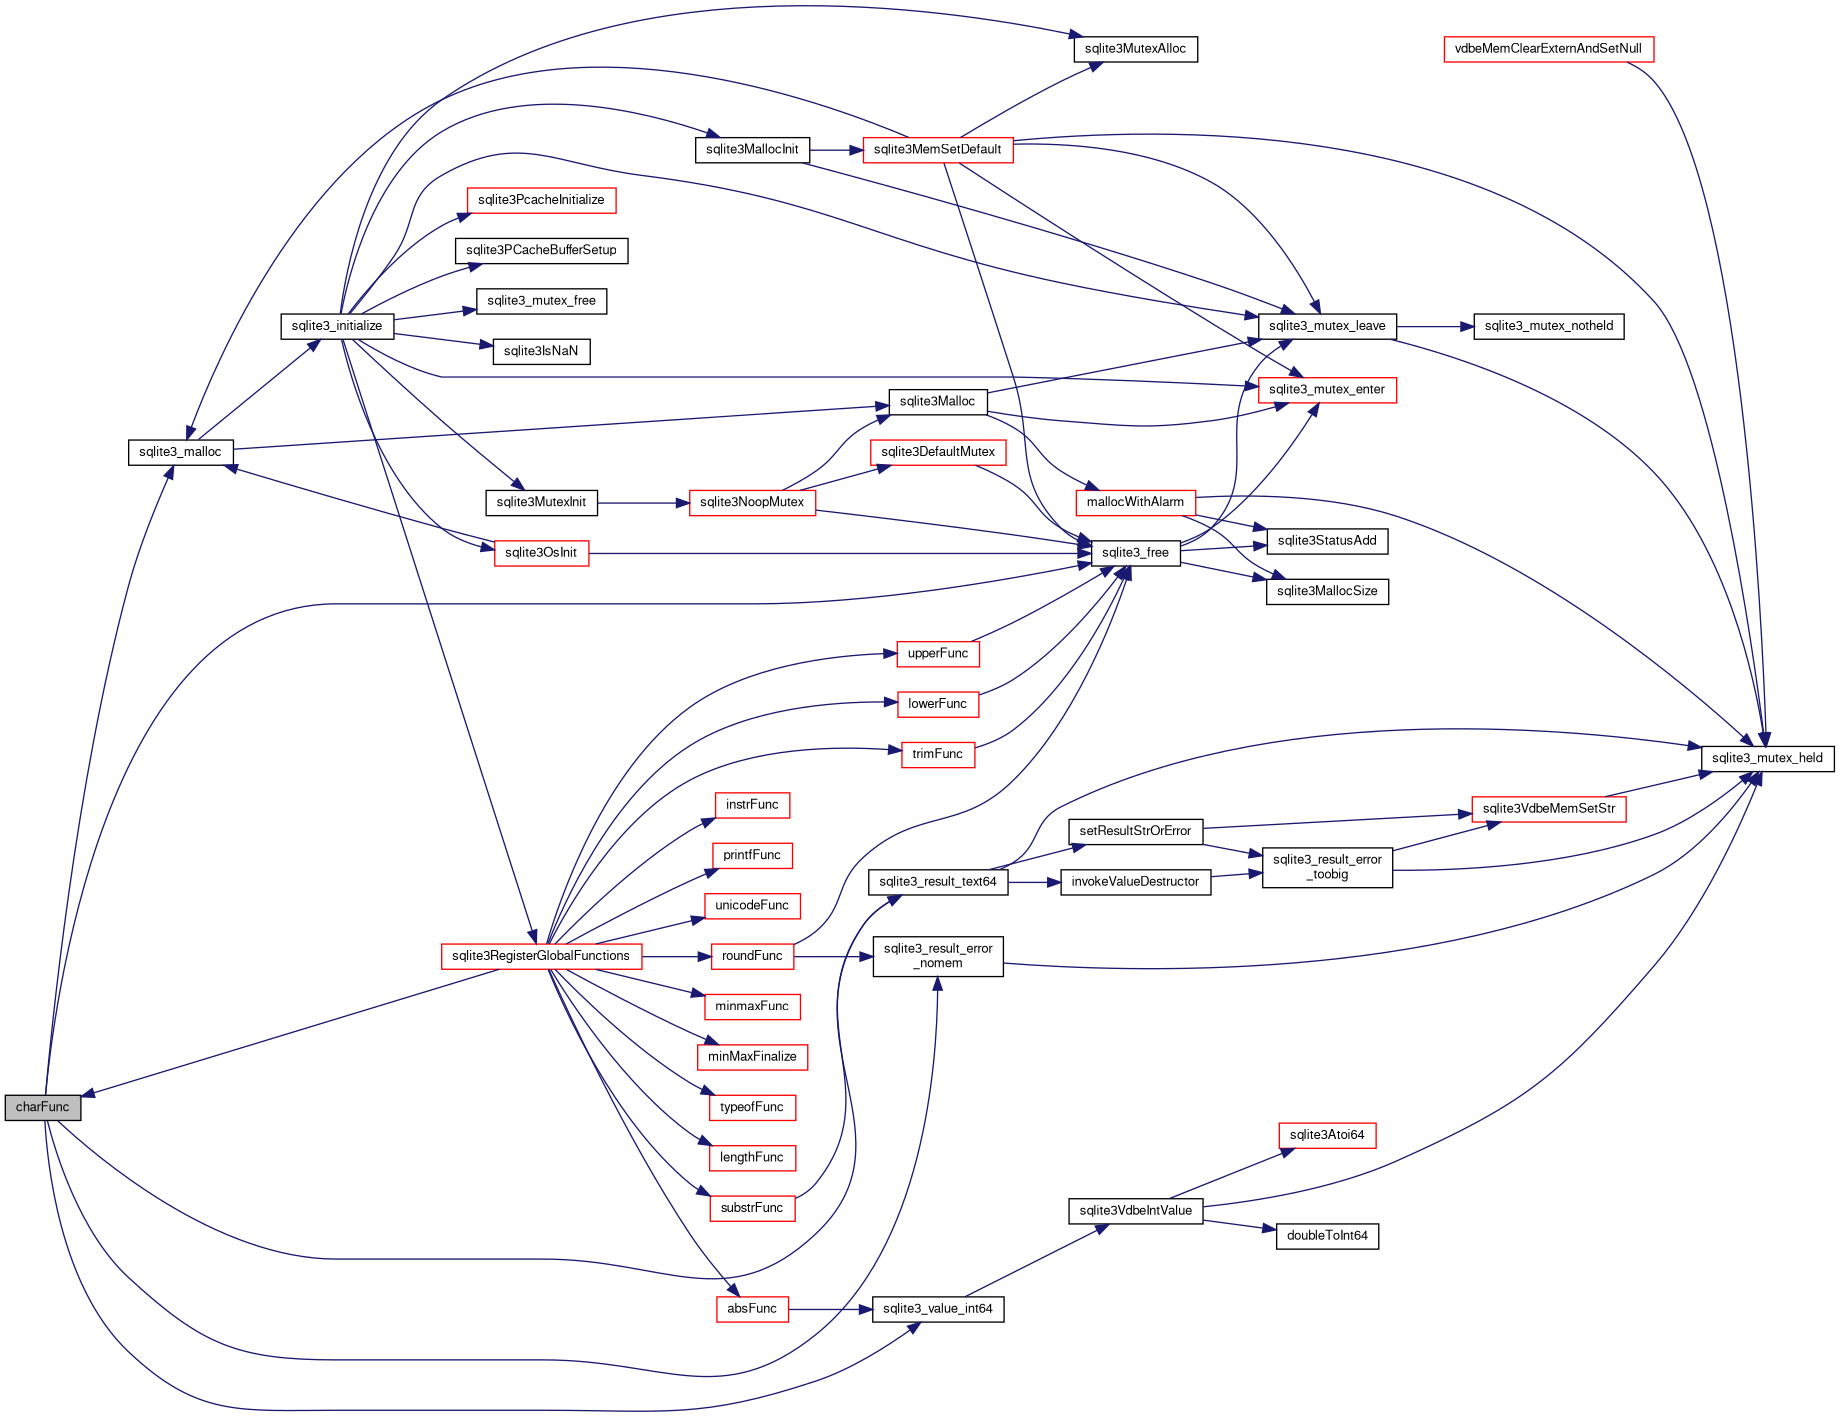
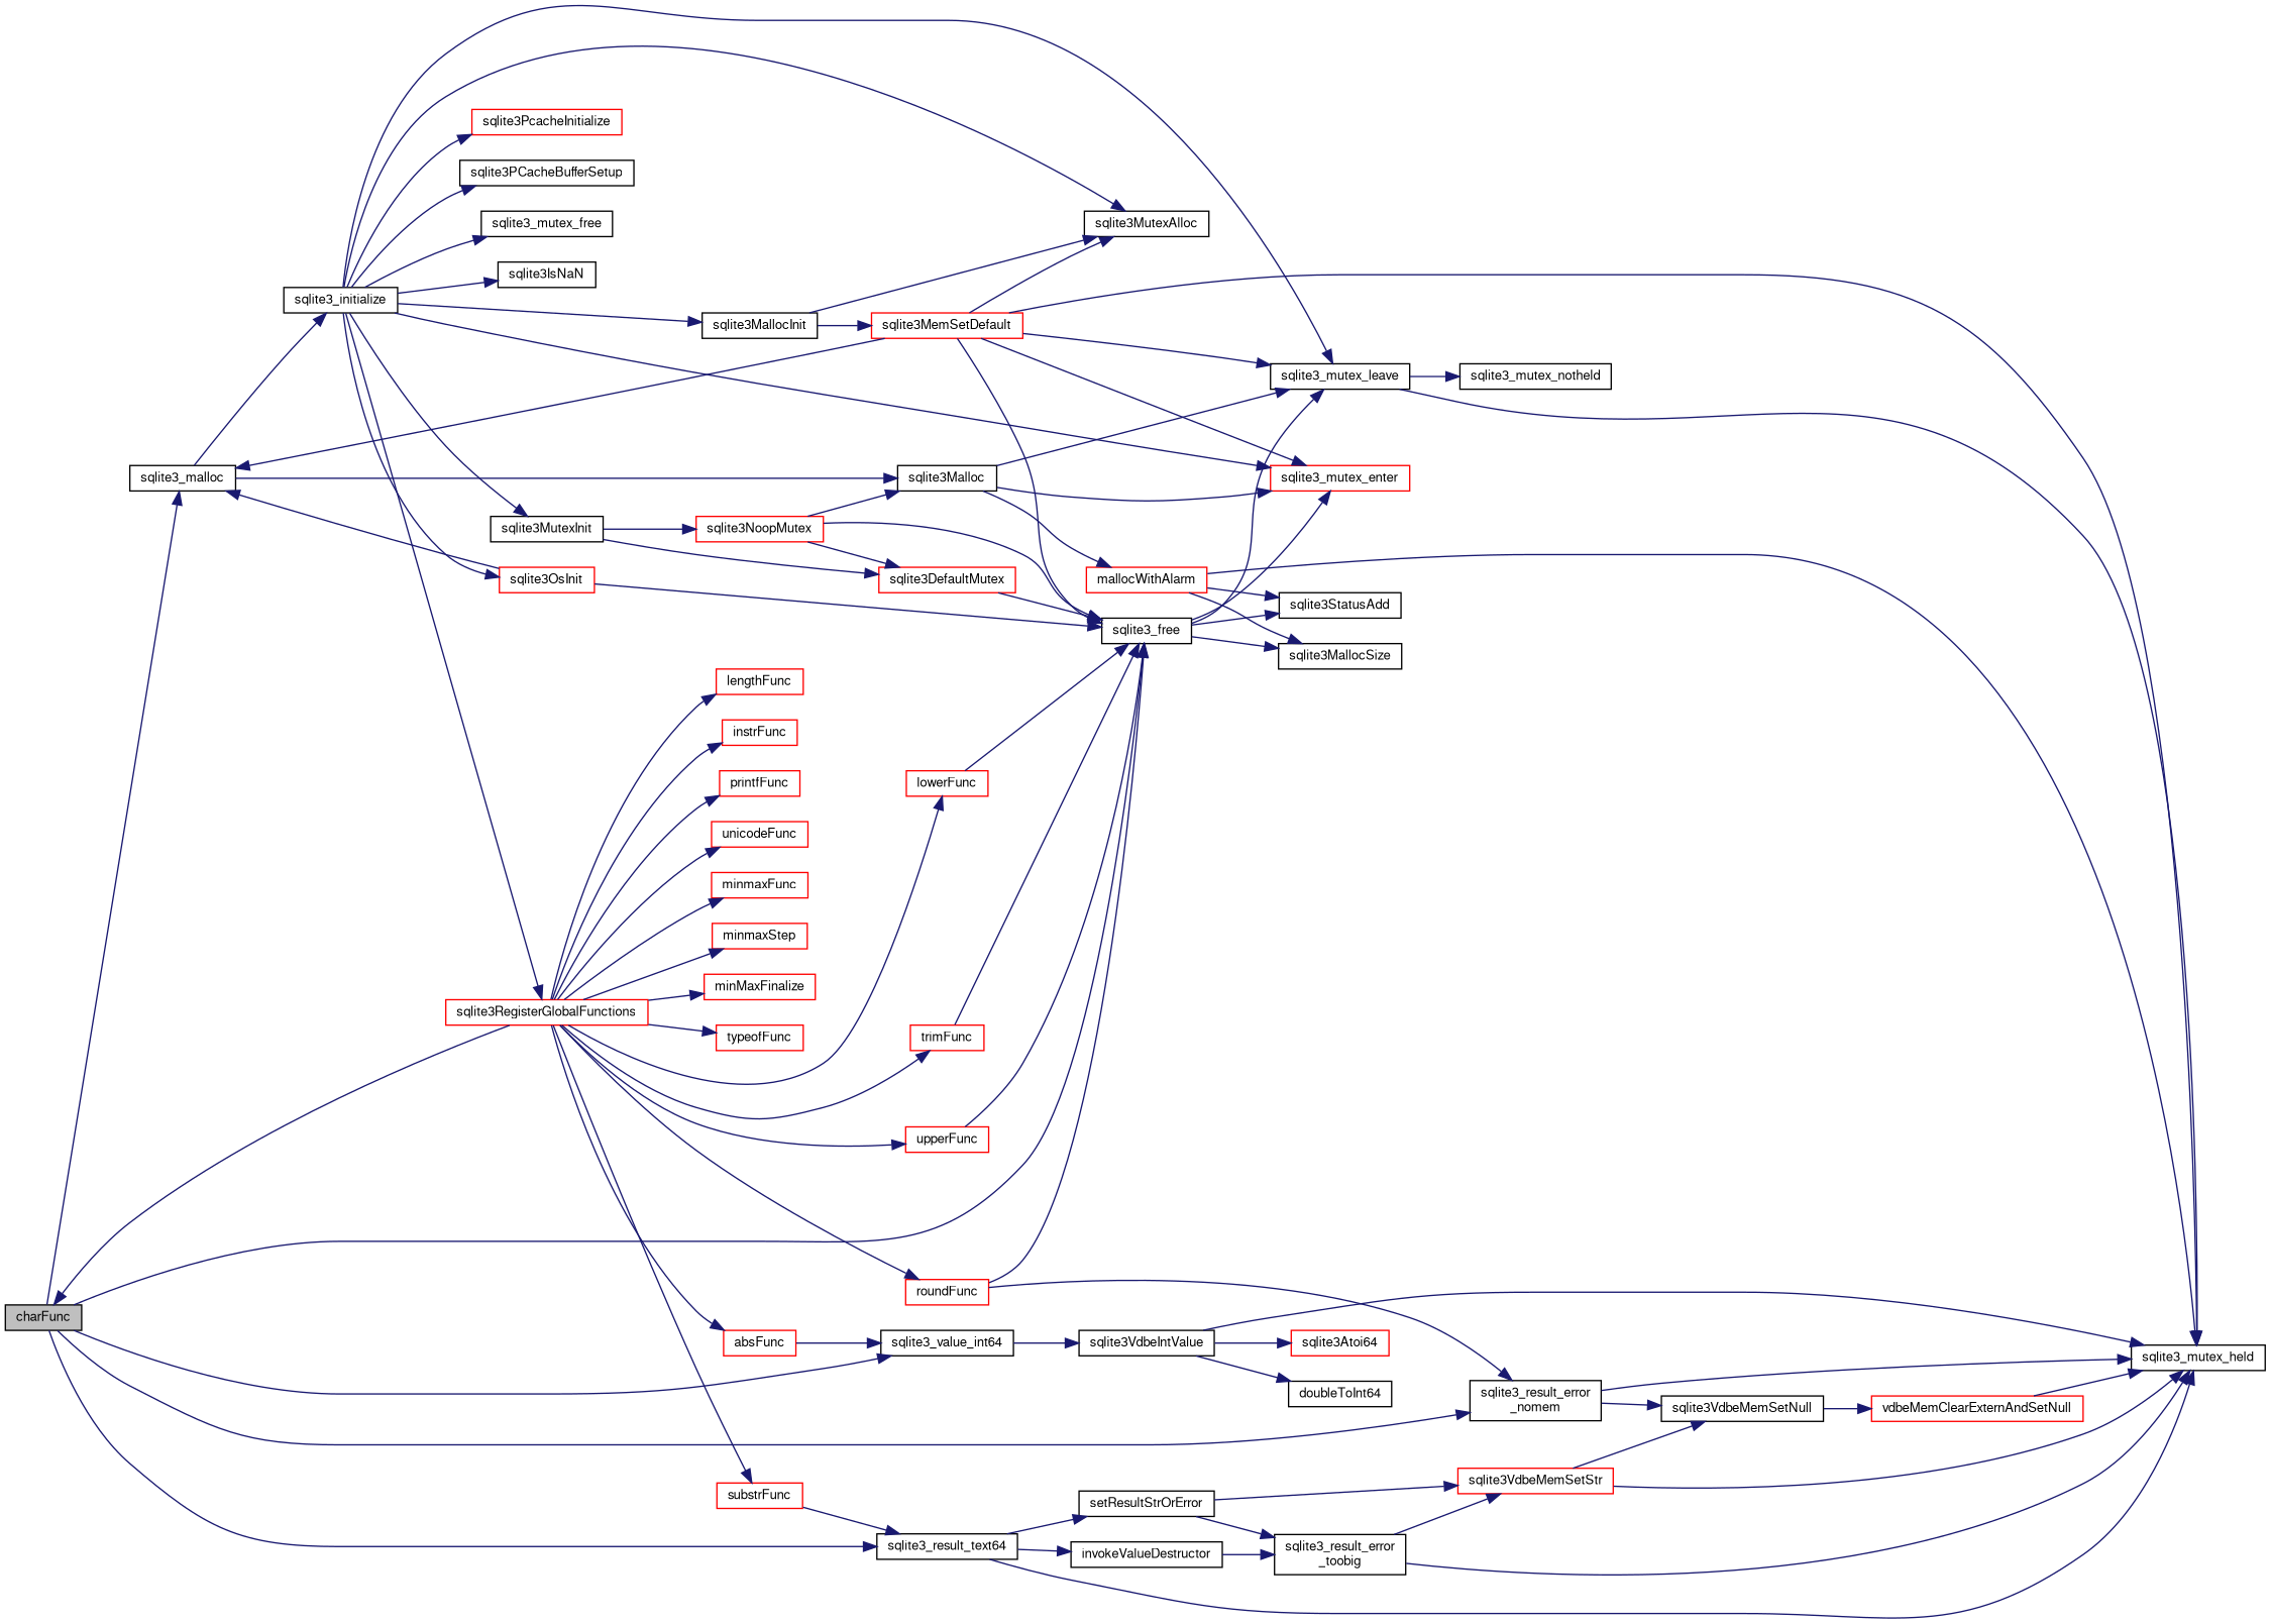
  digraph {
    rankdir=LR
    node [color=black fillcolor=white fontname=FreeSans fontsize=10 shape=record style=filled]
    edge [color=midnightblue fontname=FreeSans fontsize=10 labelfontname=FreeSans labelfontsize=10 style=solid]
    n1 [fillcolor=grey75 fontcolor=black height=0.2 label=charFunc width=0.4]
    n2 [height=0.2 label=sqlite3_malloc width=0.4]
    n3 [height=0.2 label=sqlite3_free width=0.4]
    n4 [height=0.2 label=sqlite3_result_text64 width=0.4]
    n5 [height=0.2 label=sqlite3_value_int64 width=0.4]
    n6 [height=0.2 label="sqlite3_result_error\l_nomem" width=0.4]
    n7 [height=0.2 label=sqlite3_initialize width=0.4]
    n8 [height=0.2 label=sqlite3Malloc width=0.4]
    n9 [color=red height=0.2 label=sqlite3_mutex_enter width=0.4]
    n10 [height=0.2 label=sqlite3_mutex_leave width=0.4]
    n11 [height=0.2 label=sqlite3StatusAdd width=0.4]
    n12 [height=0.2 label=sqlite3MallocSize width=0.4]
    n13 [height=0.2 label=sqlite3_mutex_held width=0.4]
    n14 [height=0.2 label=invokeValueDestructor width=0.4]
    n15 [height=0.2 label=setResultStrOrError width=0.4]
    n16 [height=0.2 label=sqlite3VdbeIntValue width=0.4]
+   n17 [height=0.2 label=sqlite3VdbeMemSetNull width=0.4]
    n18 [height=0.2 label=sqlite3MutexInit width=0.4]
    n19 [height=0.2 label=sqlite3MutexAlloc width=0.4]
    n20 [height=0.2 label=sqlite3MallocInit width=0.4]
    n21 [color=red height=0.2 label=sqlite3RegisterGlobalFunctions width=0.4]
    n22 [color=red height=0.2 label=sqlite3PcacheInitialize width=0.4]
    n23 [color=red height=0.2 label=sqlite3OsInit width=0.4]
    n24 [height=0.2 label=sqlite3PCacheBufferSetup width=0.4]
    n25 [height=0.2 label=sqlite3_mutex_free width=0.4]
    n26 [height=0.2 label=sqlite3IsNaN width=0.4]
    n27 [color=red height=0.2 label=mallocWithAlarm width=0.4]
    n28 [color=red height=0.2 label=sqlite3DefaultMutex width=0.4]
    n29 [color=red height=0.2 label=sqlite3NoopMutex width=0.4]
    n30 [height=0.2 label=sqlite3_mutex_notheld width=0.4]
    n31 [color=red height=0.2 label=sqlite3MemSetDefault width=0.4]
    n32 [color=red height=0.2 label=trimFunc width=0.4]
    n33 [color=red height=0.2 label=minmaxFunc width=0.4]
+   n34 [color=red height=0.2 label=minmaxStep width=0.4]
    n35 [color=red height=0.2 label=minMaxFinalize width=0.4]
    n36 [color=red height=0.2 label=typeofFunc width=0.4]
    n37 [color=red height=0.2 label=lengthFunc width=0.4]
    n38 [color=red height=0.2 label=instrFunc width=0.4]
    n39 [color=red height=0.2 label=substrFunc width=0.4]
    n40 [color=red height=0.2 label=printfFunc width=0.4]
    n41 [color=red height=0.2 label=unicodeFunc width=0.4]
    n42 [color=red height=0.2 label=absFunc width=0.4]
    n43 [color=red height=0.2 label=roundFunc width=0.4]
    n44 [color=red height=0.2 label=upperFunc width=0.4]
    n45 [color=red height=0.2 label=lowerFunc width=0.4]
    n46 [height=0.2 label="sqlite3_result_error\l_toobig" width=0.4]
    n47 [color=red height=0.2 label=sqlite3VdbeMemSetStr width=0.4]
    n48 [color=red height=0.2 label=vdbeMemClearExternAndSetNull width=0.4]
    n49 [height=0.2 label=doubleToInt64 width=0.4]
    n50 [color=red height=0.2 label=sqlite3Atoi64 width=0.4]
    n1 -> n2
    n1 -> n3
    n1 -> n4
    n1 -> n5
    n1 -> n6
    n2 -> n7
    n2 -> n8
    n3 -> n9
    n3 -> n10
    n3 -> n11
    n3 -> n12
    n4 -> n13
    n4 -> n14
    n4 -> n15
    n5 -> n16
    n6 -> n13
+   n6 -> n17
    n7 -> n9
    n7 -> n10
    n7 -> n18
    n7 -> n19
    n7 -> n20
    n7 -> n21
    n7 -> n22
    n7 -> n23
    n7 -> n24
    n7 -> n25
    n7 -> n26
    n8 -> n9
    n8 -> n10
    n8 -> n27
    n10 -> n13
    n10 -> n30
    n14 -> n46
    n15 -> n46
    n15 -> n47
    n16 -> n13
    n16 -> n49
    n16 -> n50
+   n17 -> n48
+   n18 -> n28
    n18 -> n29
-   n20 -> n10
+   n20 -> n19
    n20 -> n31
    n21 -> n1
    n21 -> n32
    n21 -> n33
+   n21 -> n34
    n21 -> n35
    n21 -> n36
    n21 -> n37
    n21 -> n38
    n21 -> n39
    n21 -> n40
    n21 -> n41
    n21 -> n42
    n21 -> n43
    n21 -> n44
    n21 -> n45
    n23 -> n2
    n23 -> n3
    n27 -> n11
    n27 -> n12
    n27 -> n13
    n28 -> n3
    n29 -> n3
    n29 -> n8
    n29 -> n28
    n31 -> n2
    n31 -> n3
    n31 -> n9
    n31 -> n10
    n31 -> n13
    n31 -> n19
    n32 -> n3
    n39 -> n4
    n42 -> n5
    n43 -> n3
    n43 -> n6
    n44 -> n3
    n45 -> n3
    n46 -> n13
    n46 -> n47
    n47 -> n13
+   n47 -> n17
    n48 -> n13
  }
